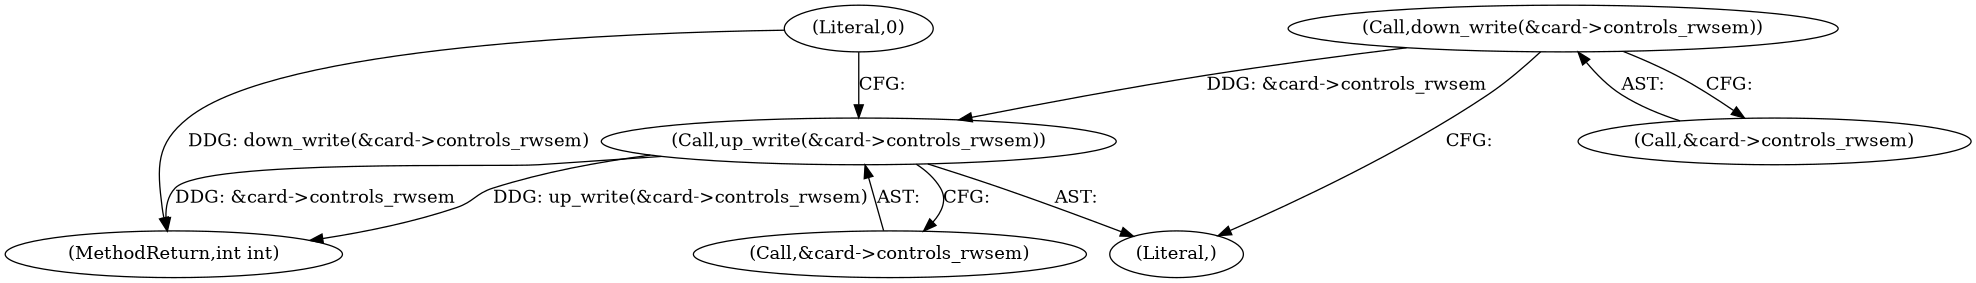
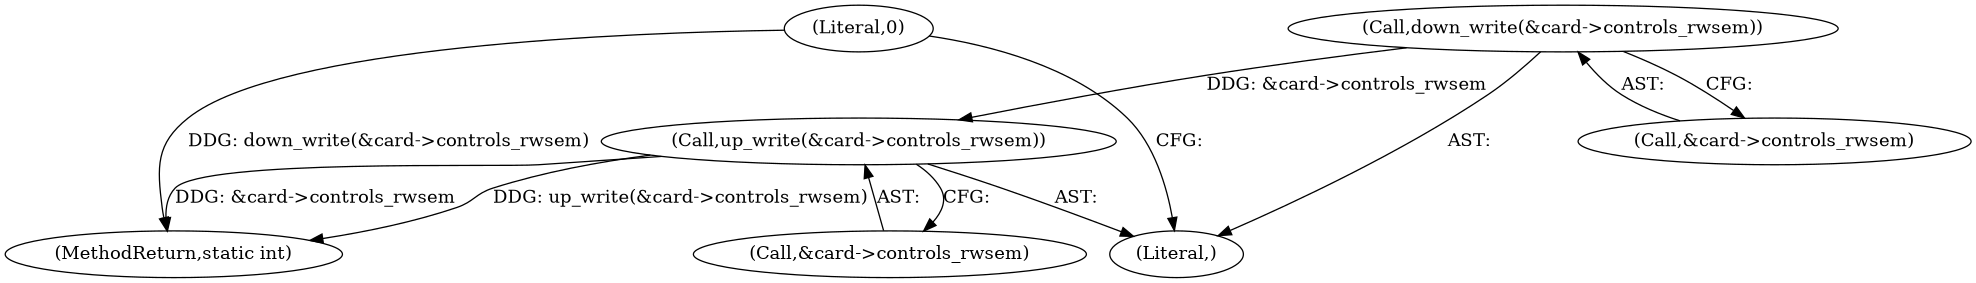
  digraph {
    n1 [label="(Call,up_write(&card->controls_rwsem))"]
-   n2 [label="(MethodReturn,int int)"]
+   n2 [label="(MethodReturn,static int)"]
    n3 [label="(Literal,)"]
    n4 [label="(Call,&card->controls_rwsem)"]
    n5 [label="(Call,down_write(&card->controls_rwsem))"]
    n6 [label="(Call,&card->controls_rwsem)"]
    n7 [label="(Literal,0)"]
    n1 -> n2 [label="DDG: &card->controls_rwsem"]
    n1 -> n2 [label="DDG: up_write(&card->controls_rwsem)"]
    n1 -> n3 [label="AST: "]
    n1 -> n4 [label="CFG: "]
    n4 -> n1 [label="AST: "]
    n5 -> n1 [label="DDG: &card->controls_rwsem"]
-   n5 -> n3 [label="CFG: "]
+   n5 -> n3 [label="AST: "]
    n5 -> n6 [label="CFG: "]
    n6 -> n5 [label="AST: "]
-   n7 -> n1 [label="CFG: "]
+   n7 -> n3 [label="CFG: "]
    n7 -> n2 [label="DDG: down_write(&card->controls_rwsem)"]
  }
